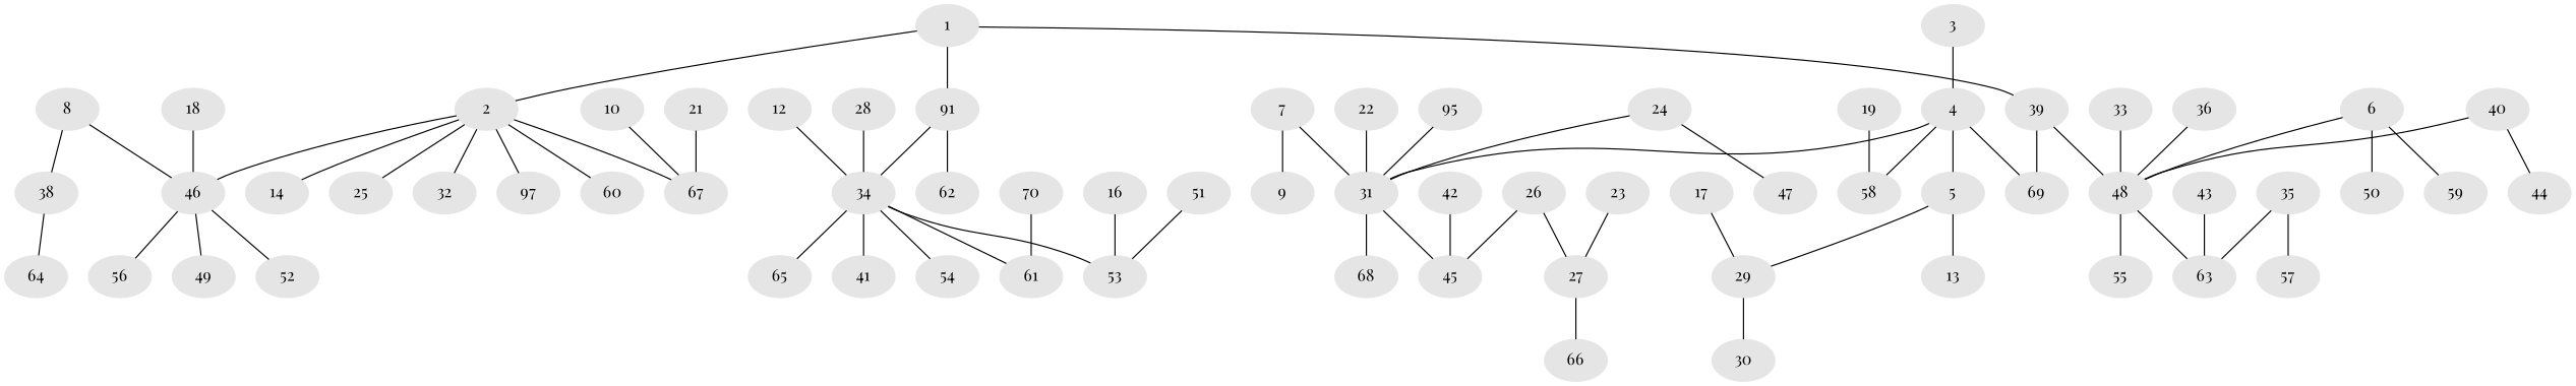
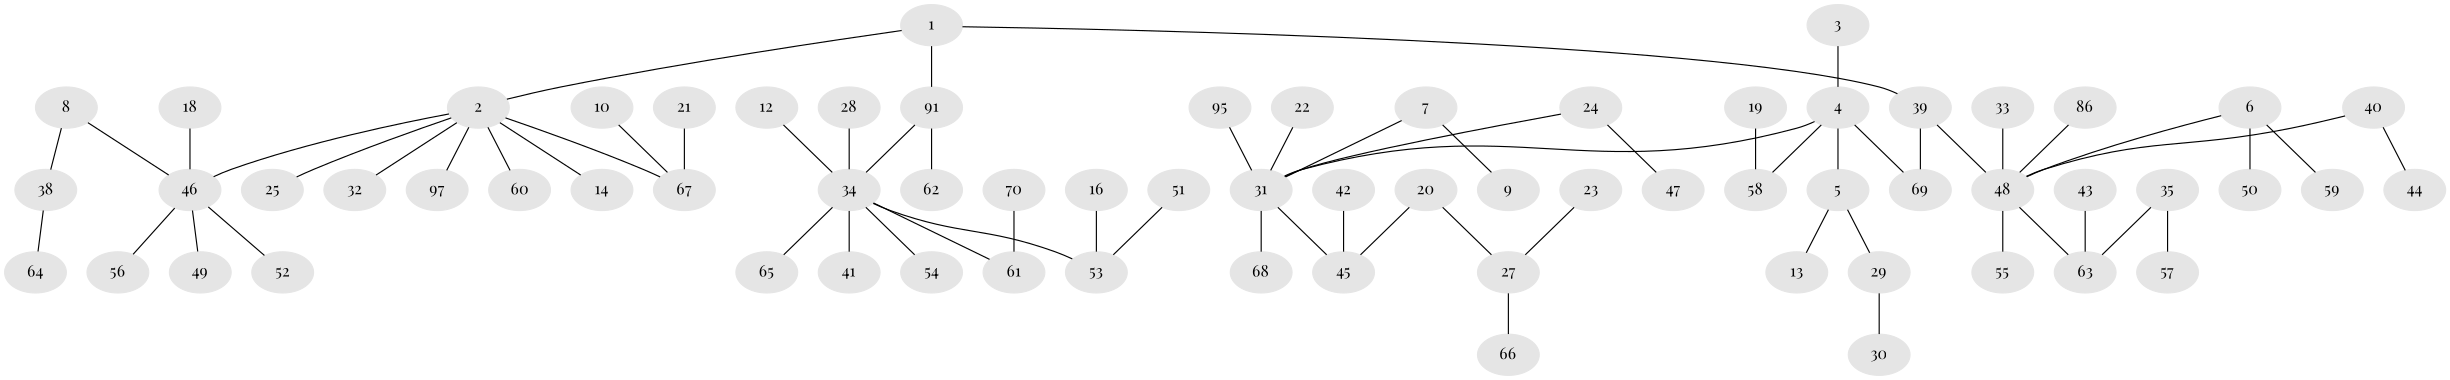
  graph {
    fontname="Playfair Display"
    node [color=gray90 fontname="Playfair Display" style=filled]
    edge [fontname="Playfair Display" weight=1.0]
    1
    2
    n3 [label=91]
    39
    14
    25
    32
    n8 [label=97]
    46
    60
    67
    34
    62
    69
    48
    49
    52
    56
    3
    4
    5
    31
    58
    13
    29
    45
    68
    30
    6
    50
    59
    63
    55
    7
    9
    8
    38
    64
    10
    53
    61
    41
    54
    65
    12
    n46 [label=95]
    16
-   17
    18
    19
    n51 [label=70]
    21
    22
    23
    27
    66
    24
    47
-   26
+   26 [label=20]
    28
    33
    35
    57
-   36
+   36 [label=86]
    40
    44
    42
    43
    51
    1 -- 2
    1 -- n3
    1 -- 39
    2 -- 14
    2 -- 25
    2 -- 32
    2 -- n8
    2 -- 46
    2 -- 60
    2 -- 67
    n3 -- 34
    n3 -- 62
    39 -- 69
    39 -- 48
    46 -- 49
    46 -- 52
    46 -- 56
    34 -- 53
    34 -- 61
    34 -- 41
    34 -- 54
    34 -- 65
    48 -- 63
    48 -- 55
    3 -- 4
    4 -- 69
    4 -- 5
    4 -- 31
    4 -- 58
    5 -- 13
    5 -- 29
    31 -- 45
    31 -- 68
    29 -- 30
    6 -- 48
    6 -- 50
    6 -- 59
    7 -- 31
    7 -- 9
    8 -- 46
    8 -- 38
    38 -- 64
    10 -- 67
    12 -- 34
    n46 -- 31
    16 -- 53
-   17 -- 29
    18 -- 46
    19 -- 58
    n51 -- 61
    21 -- 67
    22 -- 31
    23 -- 27
    27 -- 66
    24 -- 31
    24 -- 47
    26 -- 45
    26 -- 27
    28 -- 34
    33 -- 48
    35 -- 63
    35 -- 57
    36 -- 48
    40 -- 48
    40 -- 44
    42 -- 45
    43 -- 63
    51 -- 53
  }
